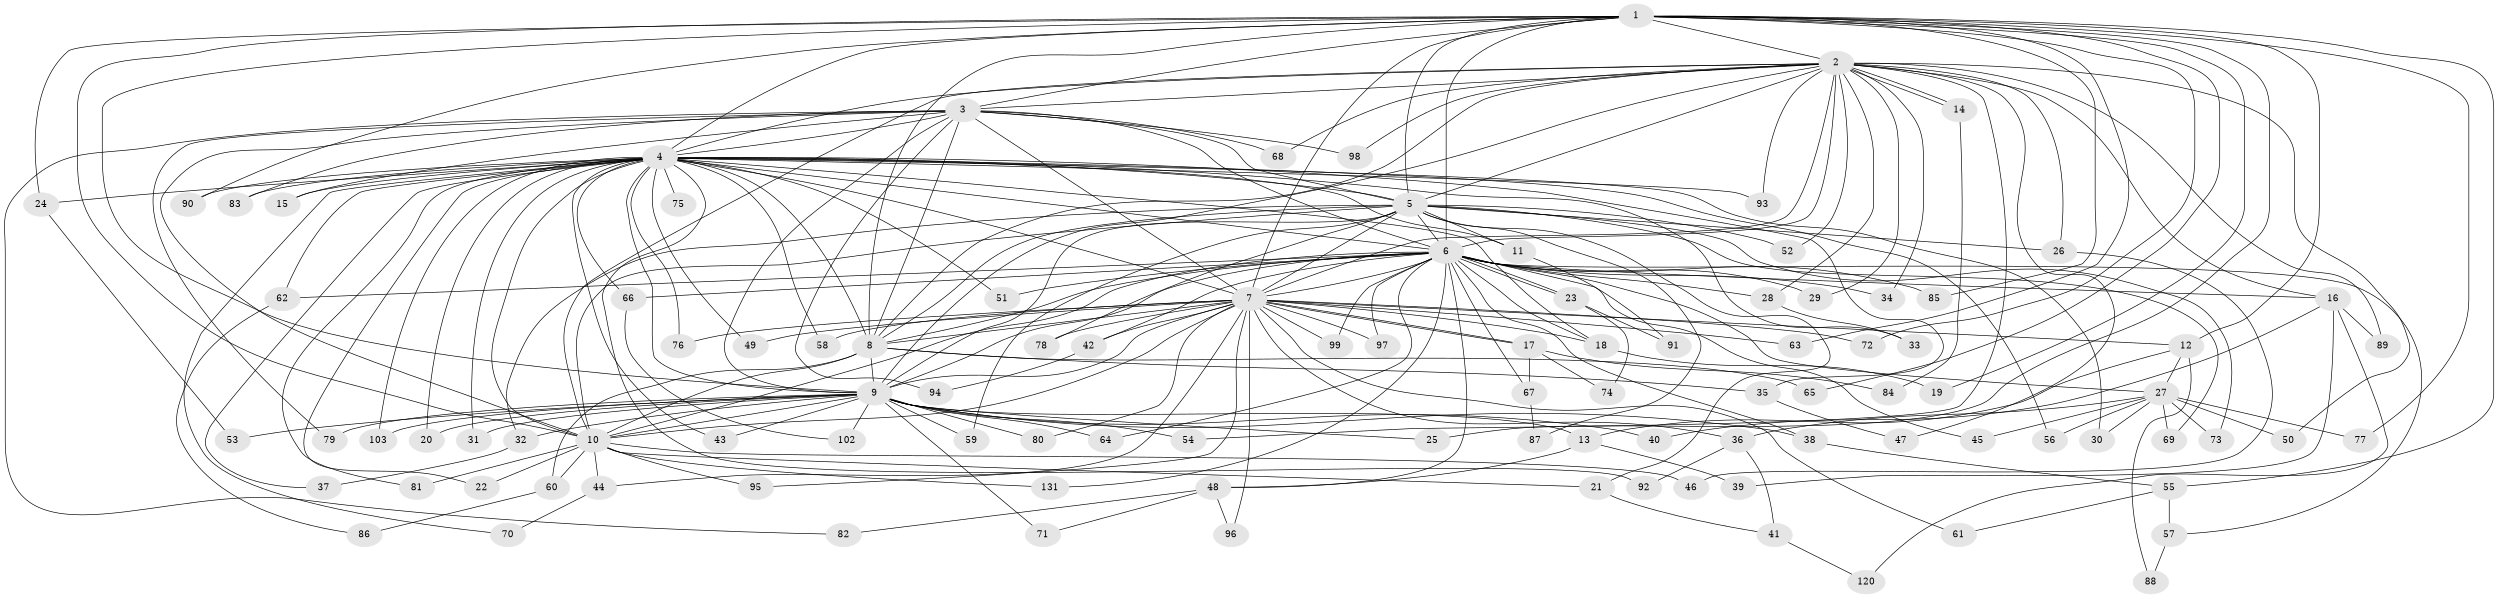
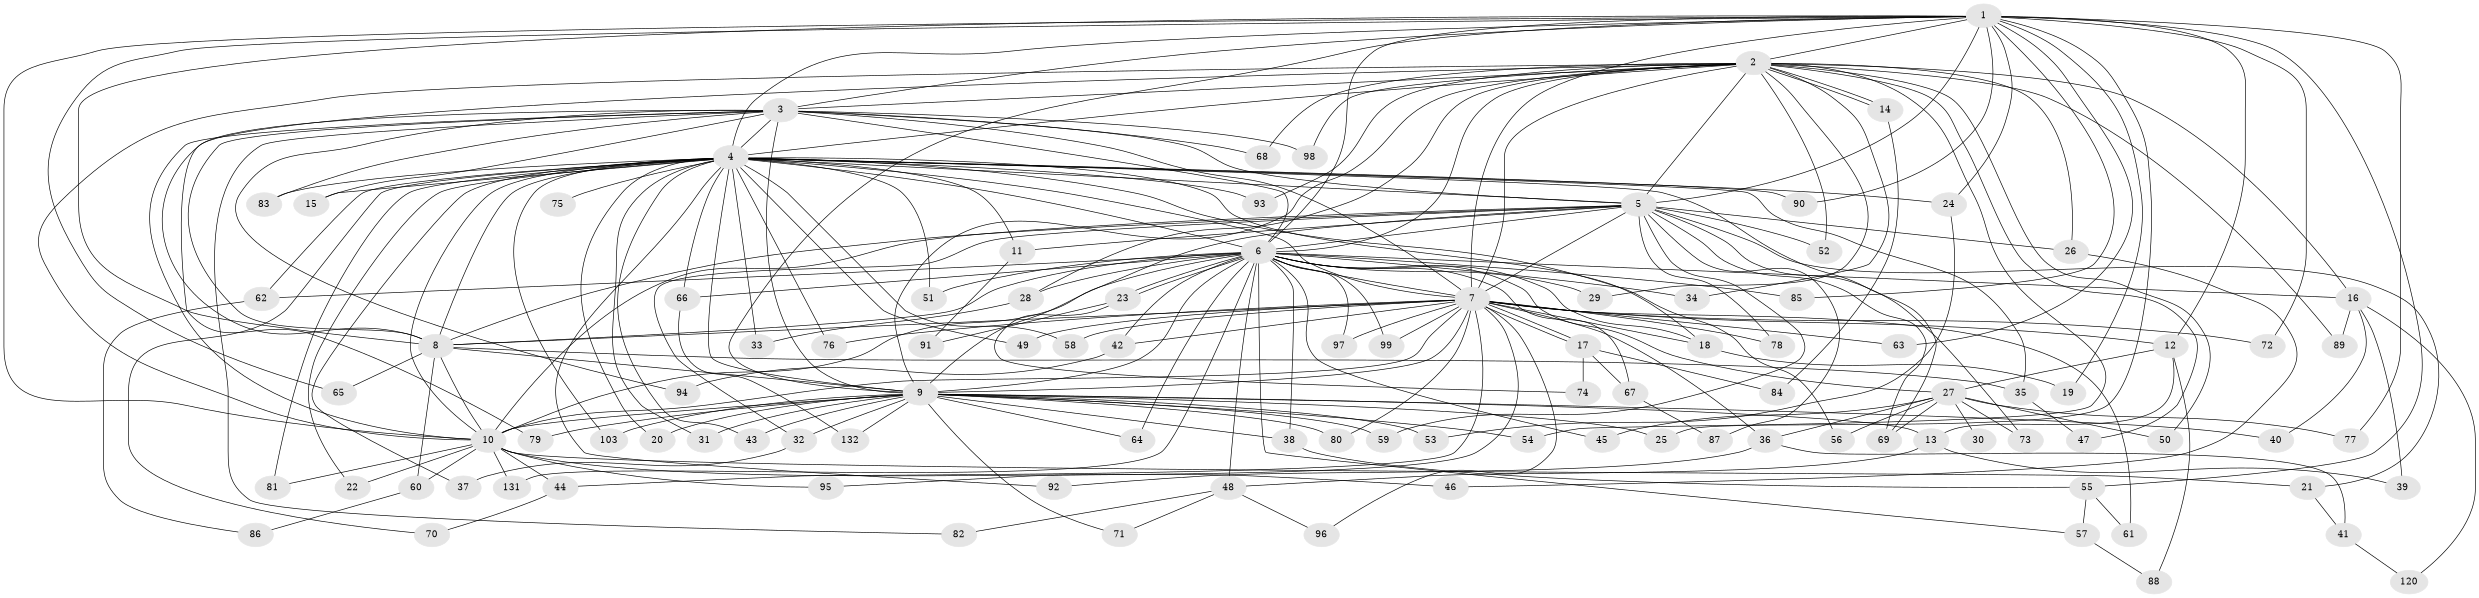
  graph {
    node [color=gray90 style=filled]
    1
    2
    3
    4
    5
    6
    7
    8
    9
    10
    12
    19
    24
    25
    55
    63
    65
    72
    77
    85
    90
    14
    16
    26
    28
    29
    34
    47
    50
    52
    54
    68
    89
    93
    98
    15
    79
    82
    83
    94
    11
    18
    20
    22
    30
    31
    33
    35
    37
    43
    49
    51
    56
    58
    62
    66
    70
    75
    76
    81
    92
    103
    21
    32
    59
    69
    73
    78
    87
    23
    27
    38
    42
    45
    48
    57
    64
    67
    97
    99
    n81 [label=131]
    17
    36
    44
    61
    80
    95
    96
    60
    13
    40
    53
    71
-   102
+   102 [label=132]
    46
    88
    84
    39
    n99 [label=120]
    91
    86
    41
    74
    1 -- 2
    1 -- 3
    1 -- 4
    1 -- 5
    1 -- 6
    1 -- 7
    1 -- 8
    1 -- 9
    1 -- 10
    1 -- 12
    1 -- 19
    1 -- 24
    1 -- 25
    1 -- 55
    1 -- 63
    1 -- 65
    1 -- 72
    1 -- 77
    1 -- 85
    1 -- 90
    2 -- 3
    2 -- 4
    2 -- 5
    2 -- 6
    2 -- 7
    2 -- 8
    2 -- 9
    2 -- 10
    2 -- 14
    2 -- 14
    2 -- 16
    2 -- 26
    2 -- 28
    2 -- 29
    2 -- 34
    2 -- 47
    2 -- 50
    2 -- 52
    2 -- 54
    2 -- 68
    2 -- 89
    2 -- 93
    2 -- 98
    3 -- 4
    3 -- 5
    3 -- 6
    3 -- 7
    3 -- 8
    3 -- 9
    3 -- 10
    3 -- 68
    3 -- 98
    3 -- 15
    3 -- 79
    3 -- 82
    3 -- 83
    3 -- 94
    4 -- 5
    4 -- 6
    4 -- 7
    4 -- 8
    4 -- 9
    4 -- 10
    4 -- 24
    4 -- 90
    4 -- 93
    4 -- 15
    4 -- 83
    4 -- 11
    4 -- 18
    4 -- 20
    4 -- 22
-   4 -- 30
+   4 -- 69
    4 -- 31
    4 -- 33
    4 -- 35
    4 -- 37
    4 -- 43
    4 -- 49
    4 -- 51
    4 -- 56
    4 -- 58
    4 -- 62
    4 -- 66
    4 -- 70
    4 -- 75
    4 -- 76
    4 -- 81
    4 -- 92
    4 -- 103
    5 -- 6
    5 -- 7
    5 -- 8
    5 -- 9
    5 -- 10
    5 -- 26
    5 -- 52
    5 -- 11
    5 -- 21
    5 -- 32
    5 -- 59
    5 -- 69
    5 -- 73
    5 -- 78
    5 -- 87
    6 -- 7
    6 -- 8
    6 -- 9
    6 -- 10
    6 -- 85
    6 -- 16
    6 -- 28
    6 -- 29
    6 -- 34
    6 -- 18
    6 -- 51
    6 -- 62
    6 -- 66
    6 -- 23
    6 -- 23
    6 -- 27
    6 -- 38
    6 -- 42
    6 -- 45
    6 -- 48
    6 -- 57
    6 -- 64
    6 -- 67
    6 -- 97
    6 -- 99
    6 -- n81
    7 -- 8
    7 -- 9
    7 -- 10
    7 -- 12
    7 -- 63
    7 -- 72
    7 -- 18
    7 -- 49
    7 -- 58
    7 -- 76
    7 -- 78
    7 -- 42
    7 -- 97
    7 -- 99
    7 -- 17
    7 -- 17
    7 -- 36
    7 -- 44
    7 -- 61
    7 -- 80
    7 -- 95
    7 -- 96
    8 -- 9
    8 -- 10
    8 -- 65
    8 -- 35
    8 -- 60
    9 -- 10
    9 -- 25
    9 -- 54
    9 -- 79
    9 -- 20
    9 -- 31
    9 -- 43
    9 -- 103
    9 -- 32
    9 -- 59
    9 -- 38
    9 -- 64
    9 -- 80
    9 -- 13
    9 -- 40
    9 -- 53
    9 -- 71
    9 -- 102
    10 -- 22
    10 -- 81
    10 -- 21
    10 -- n81
    10 -- 44
    10 -- 95
    10 -- 60
    10 -- 46
    12 -- 27
    12 -- 13
    12 -- 88
    24 -- 53
    55 -- 57
    55 -- 61
    14 -- 84
    16 -- 89
    16 -- 40
    16 -- 39
    16 -- n99
    26 -- 46
    28 -- 33
    11 -- 91
    18 -- 19
    35 -- 47
    62 -- 86
    66 -- 102
    21 -- 41
    32 -- 37
    23 -- 91
    23 -- 74
    27 -- 77
    27 -- 50
    27 -- 30
    27 -- 56
    27 -- 69
    27 -- 73
    27 -- 45
    27 -- 36
    38 -- 55
    42 -- 94
    48 -- 82
    48 -- 96
    48 -- 71
    57 -- 88
    67 -- 87
    17 -- 67
    17 -- 84
    17 -- 74
    36 -- 92
    36 -- 41
    44 -- 70
    60 -- 86
    13 -- 48
    13 -- 39
    41 -- n99
  }
